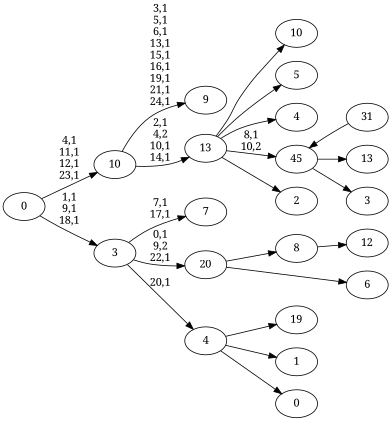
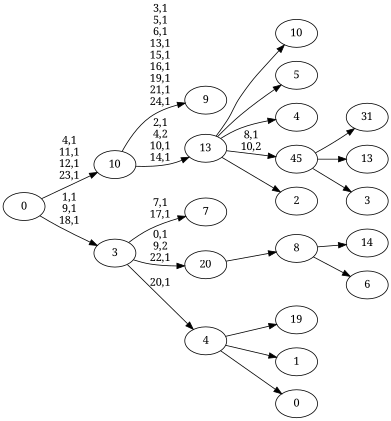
  digraph {
    fontname="Noto Serif"
    rankdir=LR
    node [fontname="Noto Serif"]
    edge [fontname="Noto Serif"]
-   n1 [label=12]
+   n1 [label=14]
    n2 [label=13]
    n3 [label=19]
    n4 [label=31]
    n5 [label=10]
    n6 [label=9]
    n7 [label=8]
    n8 [label=7]
    n9 [label=6]
    20
    n11 [label=5]
    n12 [label=4]
    n13 [label=3]
    n14 [label=45]
    n15 [label=2]
    13
    10
    n18 [label=1]
    n19 [label=0]
    4
    3
    0
    n7 -> n1
    20 -> n7
-   20 -> n9
+   n7 -> n9
    n14 -> n2
-   n4 -> n14
+   n14 -> n4
    n14 -> n13
    13 -> n5
    13 -> n11
    13 -> n12
    13 -> n14 [label="8,1\n10,2"]
    13 -> n15
    10 -> n6 [label="3,1\n5,1\n6,1\n13,1\n15,1\n16,1\n19,1\n21,1\n24,1"]
    10 -> 13 [label="2,1\n4,2\n10,1\n14,1"]
    4 -> n3
    4 -> n18
    4 -> n19
    3 -> n8 [label="7,1\n17,1"]
    3 -> 20 [label="0,1\n9,2\n22,1"]
    3 -> 4 [label="20,1"]
    0 -> 10 [label="4,1\n11,1\n12,1\n23,1"]
    0 -> 3 [label="1,1\n9,1\n18,1"]
  }
